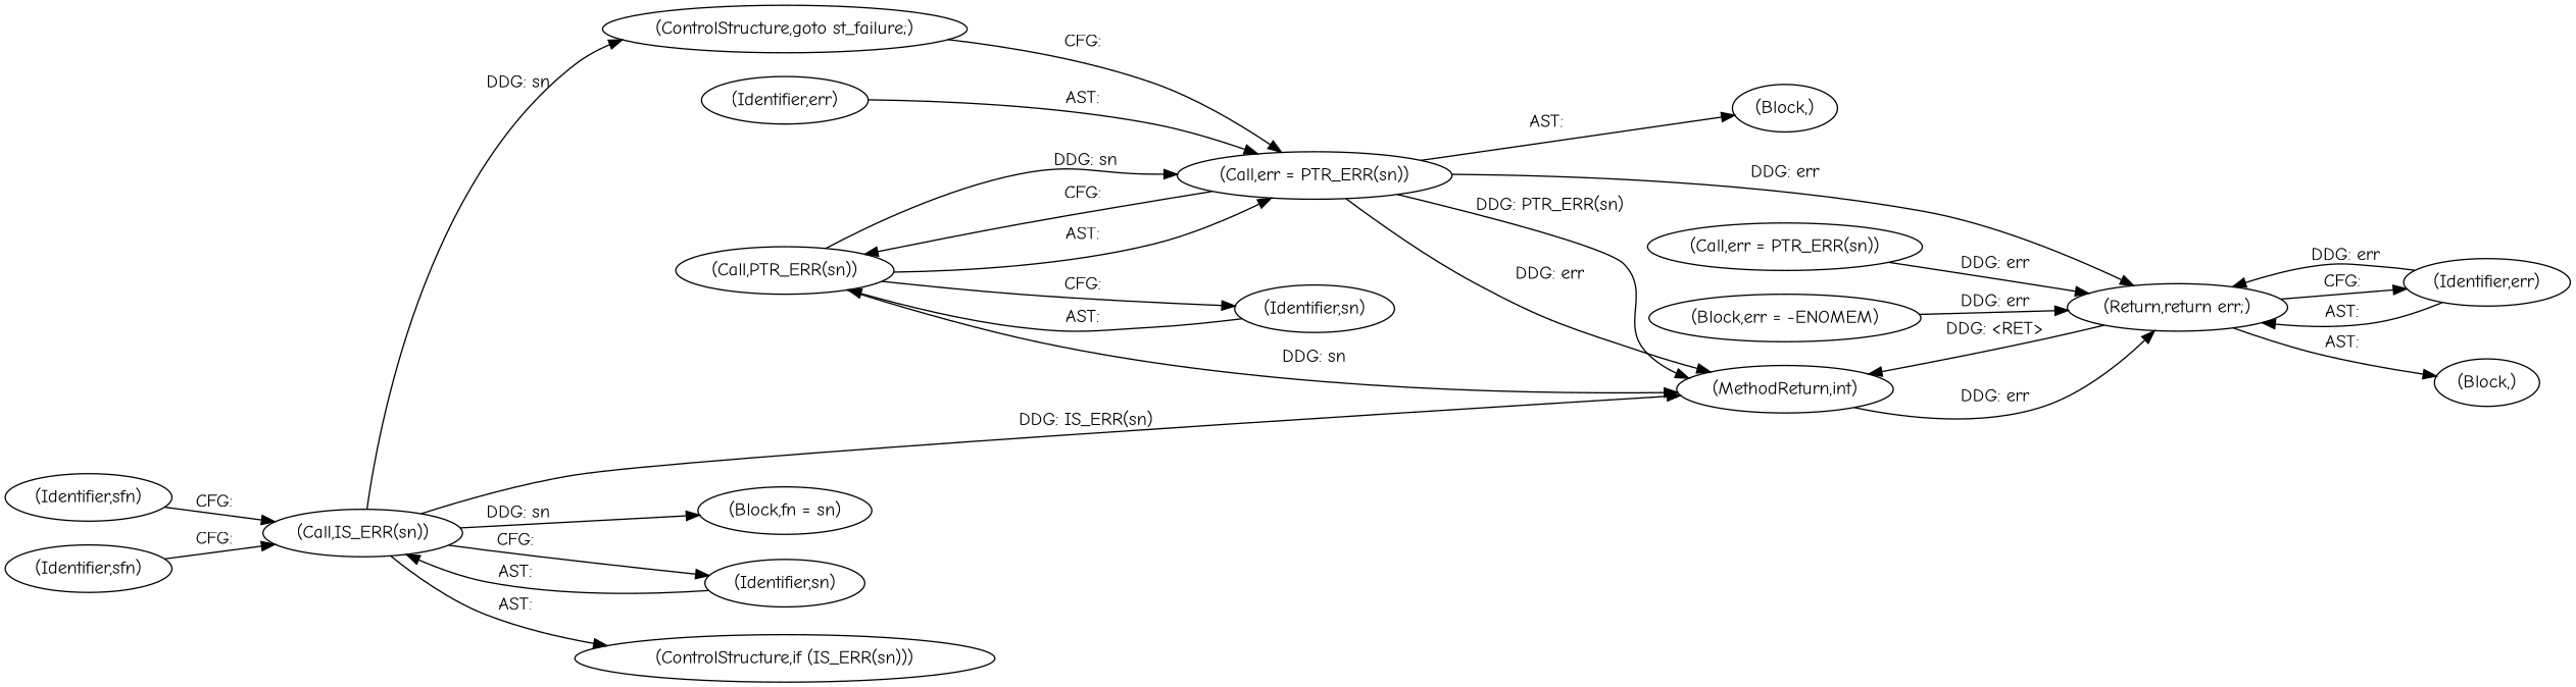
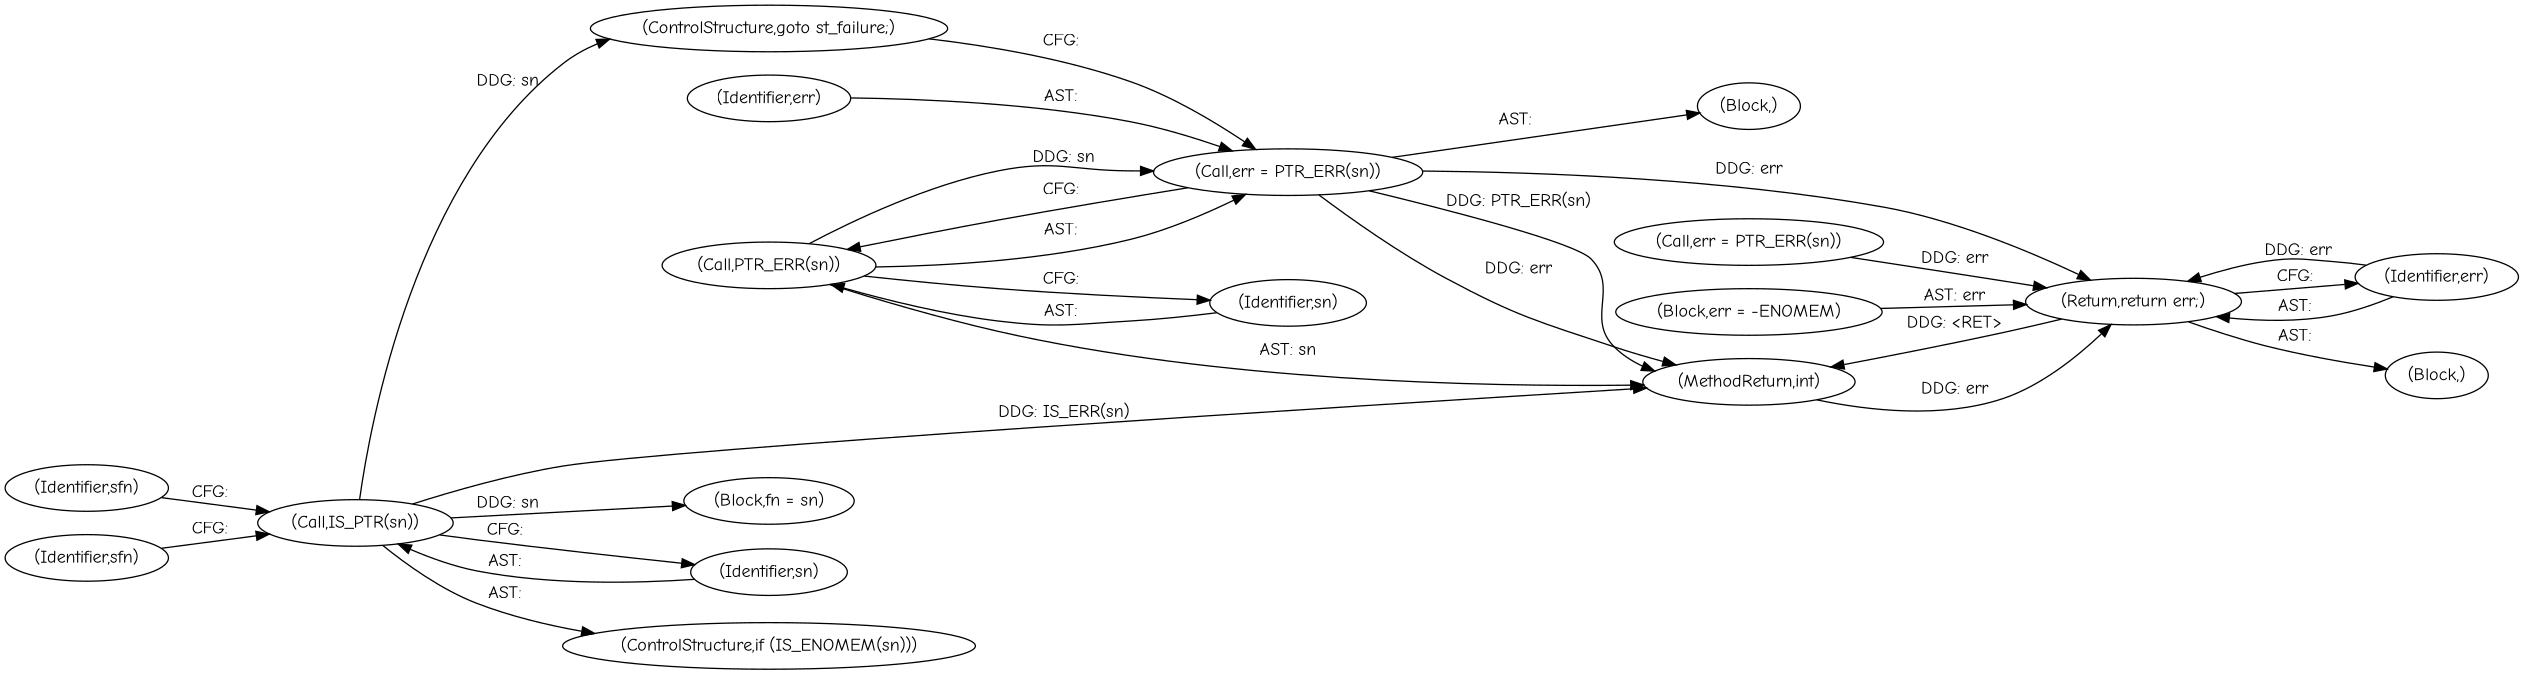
  digraph {
    fontname="Comic Neue"
    rankdir=LR
    node [fontname="Comic Neue"]
    edge [fontname="Comic Neue"]
    n1 [label="(Call,PTR_ERR(sn))"]
    n2 [label="(Call,err = PTR_ERR(sn))"]
    n3 [label="(MethodReturn,int)"]
    n4 [label="(Identifier,sn)"]
    n5 [label="(Return,return err;)"]
    n6 [label="(Block,)"]
-   n7 [label="(Call,IS_ERR(sn))"]
+   n7 [label="(Call,IS_PTR(sn))"]
    n8 [label="(Block,fn = sn)"]
    n9 [label="(Identifier,sn)"]
-   n10 [label="(ControlStructure,if (IS_ERR(sn)))"]
+   n10 [label="(ControlStructure,if (IS_ENOMEM(sn)))"]
    n11 [label="(ControlStructure,goto st_failure;)"]
    n12 [label="(Identifier,err)"]
    n13 [label="(Block,)"]
    n14 [label="(Call,err = PTR_ERR(sn))"]
    n15 [label="(Identifier,sfn)"]
    n16 [label="(Identifier,err)"]
    n17 [label="(Identifier,sfn)"]
    n18 [label="(Block,err = -ENOMEM)"]
    n1 -> n2 [label="AST: "]
    n1 -> n2 [label="DDG: sn"]
-   n1 -> n3 [label="DDG: sn"]
+   n1 -> n3 [label="AST: sn"]
    n1 -> n4 [label="CFG: "]
    n2 -> n1 [label="CFG: "]
    n2 -> n3 [label="DDG: err"]
    n2 -> n3 [label="DDG: PTR_ERR(sn)"]
    n2 -> n5 [label="DDG: err"]
    n2 -> n6 [label="AST: "]
    n3 -> n5 [label="DDG: err"]
    n4 -> n1 [label="AST: "]
    n5 -> n3 [label="DDG: <RET>"]
    n5 -> n12 [label="CFG: "]
    n5 -> n13 [label="AST: "]
    n7 -> n3 [label="DDG: IS_ERR(sn)"]
    n7 -> n8 [label="DDG: sn"]
    n7 -> n9 [label="CFG: "]
    n7 -> n10 [label="AST: "]
    n7 -> n11 [label="DDG: sn"]
    n9 -> n7 [label="AST: "]
    n11 -> n2 [label="CFG: "]
    n12 -> n5 [label="AST: "]
    n12 -> n5 [label="DDG: err"]
    n14 -> n5 [label="DDG: err"]
    n15 -> n7 [label="CFG: "]
    n16 -> n2 [label="AST: "]
    n17 -> n7 [label="CFG: "]
-   n18 -> n5 [label="DDG: err"]
+   n18 -> n5 [label="AST: err"]
  }
